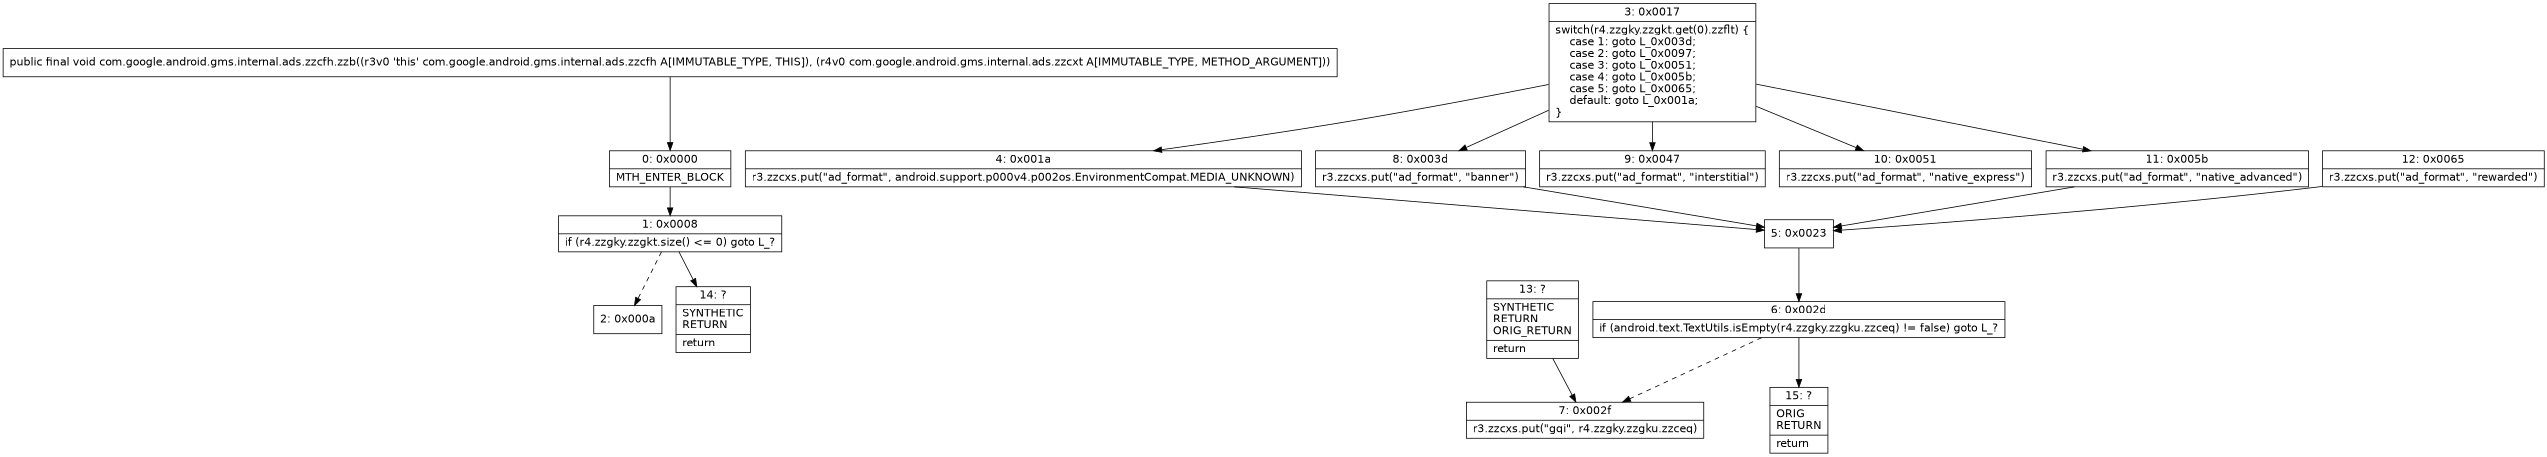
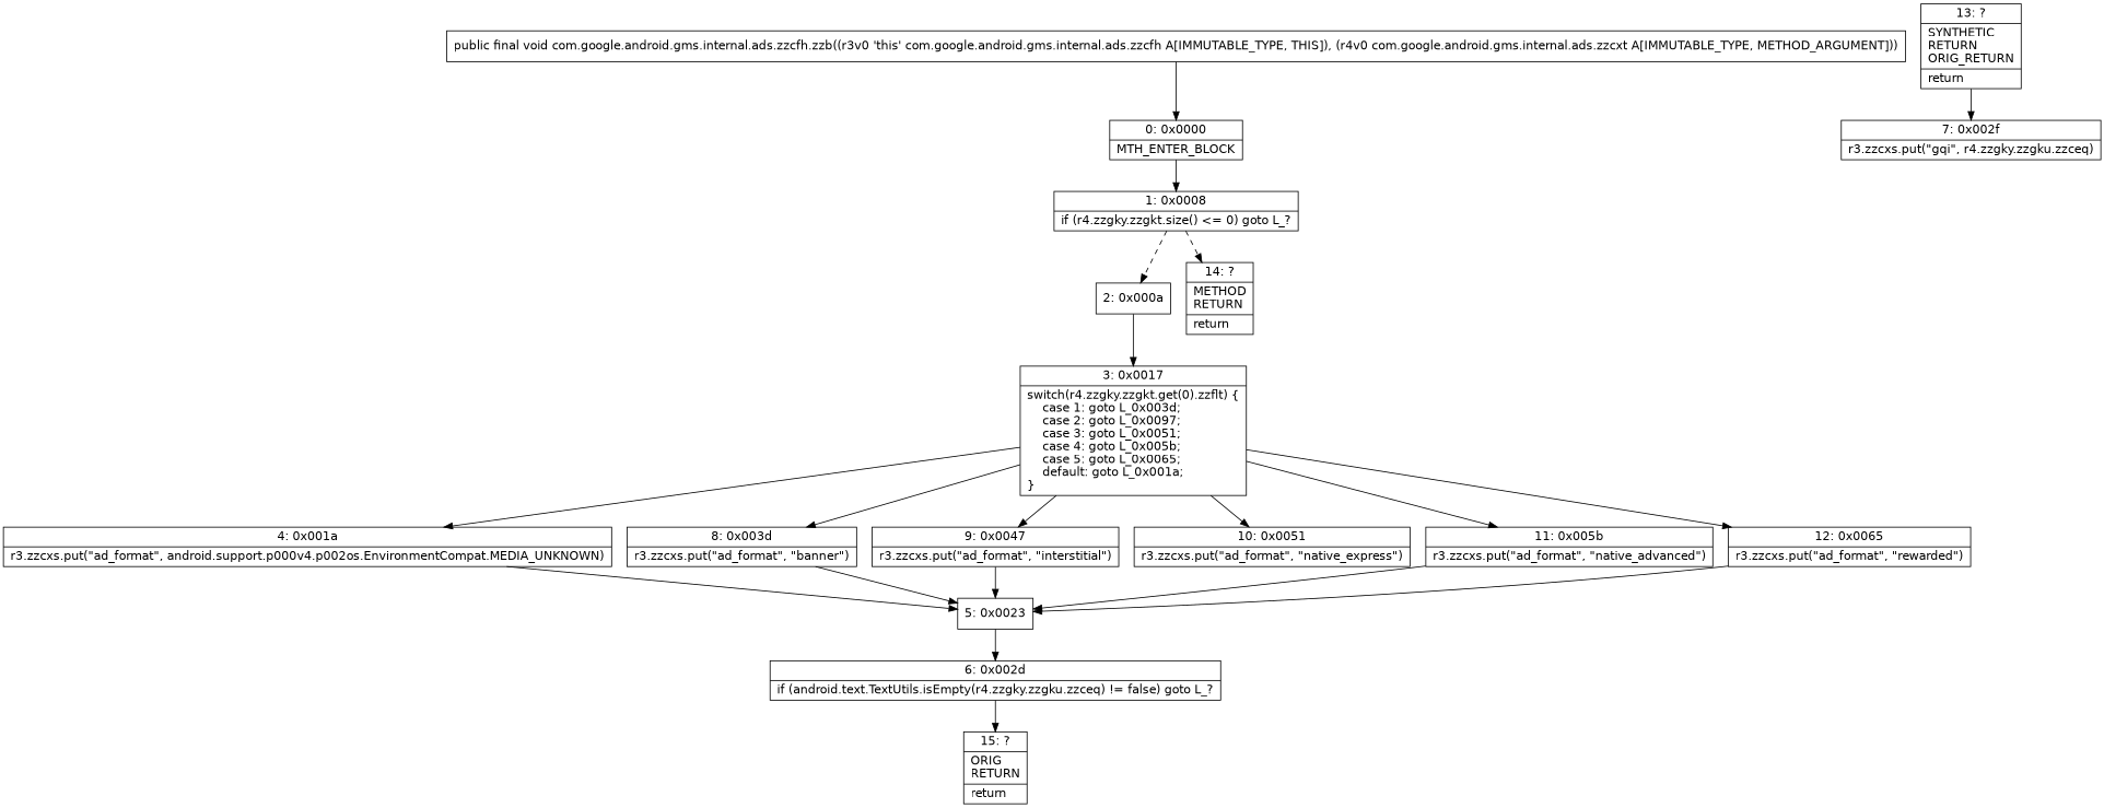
  digraph {
    fontname="DejaVu Sans"
    node [fontname="DejaVu Sans" shape=record]
    edge [fontname="DejaVu Sans"]
    n1 [label="{0\:\ 0x0000|MTH_ENTER_BLOCK\l}"]
    n2 [label="{1\:\ 0x0008|if (r4.zzgky.zzgkt.size() \<= 0) goto L_?\l}"]
    n3 [label="{2\:\ 0x000a}"]
-   n4 [label="{14\:\ ?|SYNTHETIC\lRETURN\l|return\l}"]
+   n4 [label="{14\:\ ?|METHOD\lRETURN\l|return\l}"]
    n5 [label="{3\:\ 0x0017|switch(r4.zzgky.zzgkt.get(0).zzflt) \{\l    case 1: goto L_0x003d;\l    case 2: goto L_0x0097;\l    case 3: goto L_0x0051;\l    case 4: goto L_0x005b;\l    case 5: goto L_0x0065;\l    default: goto L_0x001a;\l\}\l}"]
    n6 [label="{4\:\ 0x001a|r3.zzcxs.put(\"ad_format\", android.support.p000v4.p002os.EnvironmentCompat.MEDIA_UNKNOWN)\l}"]
    n7 [label="{8\:\ 0x003d|r3.zzcxs.put(\"ad_format\", \"banner\")\l}"]
    n8 [label="{9\:\ 0x0047|r3.zzcxs.put(\"ad_format\", \"interstitial\")\l}"]
    n9 [label="{10\:\ 0x0051|r3.zzcxs.put(\"ad_format\", \"native_express\")\l}"]
    n10 [label="{11\:\ 0x005b|r3.zzcxs.put(\"ad_format\", \"native_advanced\")\l}"]
    n11 [label="{12\:\ 0x0065|r3.zzcxs.put(\"ad_format\", \"rewarded\")\l}"]
    n12 [label="{5\:\ 0x0023}"]
    n13 [label="{6\:\ 0x002d|if (android.text.TextUtils.isEmpty(r4.zzgky.zzgku.zzceq) != false) goto L_?\l}"]
    n14 [label="{7\:\ 0x002f|r3.zzcxs.put(\"gqi\", r4.zzgky.zzgku.zzceq)\l}"]
    n15 [label="{15\:\ ?|ORIG\lRETURN\l|return\l}"]
    n16 [label="{13\:\ ?|SYNTHETIC\lRETURN\lORIG_RETURN\l|return\l}"]
    n17 [label="{public final void com.google.android.gms.internal.ads.zzcfh.zzb((r3v0 'this' com.google.android.gms.internal.ads.zzcfh A[IMMUTABLE_TYPE, THIS]), (r4v0 com.google.android.gms.internal.ads.zzcxt A[IMMUTABLE_TYPE, METHOD_ARGUMENT])) }"]
    n1 -> n2
    n2 -> n3 [style=dashed]
-   n2 -> n4
+   n2 -> n4 [style=dashed]
+   n3 -> n5
    n5 -> n6
    n5 -> n7
    n5 -> n8
    n5 -> n9
    n5 -> n10
+   n5 -> n11
    n6 -> n12
    n7 -> n12
+   n8 -> n12
    n10 -> n12
    n11 -> n12
    n12 -> n13
-   n13 -> n14 [style=dashed]
    n13 -> n15
    n16 -> n14
    n17 -> n1
  }
